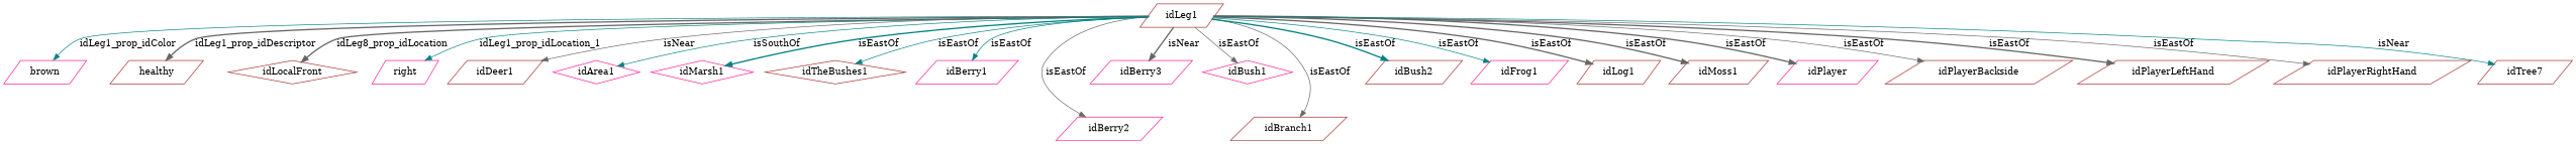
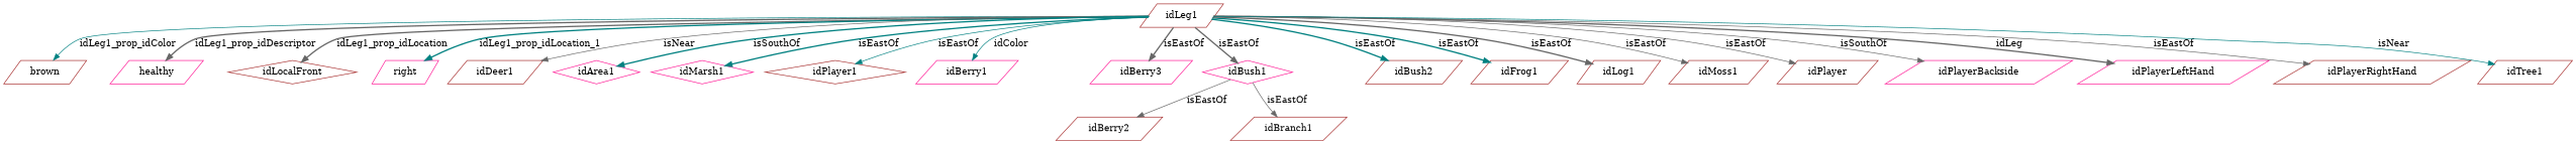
  strict digraph {
    node [color=brown node_type=entity_node shape=parallelogram]
    edge [color=gray40 edge_type=relationship style=solid]
-   brown [color=deeppink node_type=property_node]
+   brown [node_type=property_node]
    idLeg1
-   healthy [node_type=property_node]
+   healthy [color=deeppink node_type=property_node]
    idLocalFront [node_type=property_node shape=diamond]
    right [color=deeppink node_type=property_node]
    idDeer1
    idArea1 [color=deeppink shape=diamond]
    idMarsh1 [color=deeppink shape=diamond]
-   idTheBushes1 [shape=diamond]
+   idTheBushes1 [shape=diamond label=idPlayer1]
    idBerry1 [color=deeppink]
-   idBerry2 [color=deeppink]
+   idBerry2
    idBerry3 [color=deeppink]
    idBranch1
    idBush1 [color=deeppink shape=diamond]
    idBush2
-   idFrog1 [color=deeppink]
+   idFrog1
    idLog1
    idMoss1
-   idPlayer [color=deeppink]
-   idPlayerBackside
-   idPlayerLeftHand
+   idPlayer
+   idPlayerBackside [color=deeppink]
+   idPlayerLeftHand [color=deeppink]
    idPlayerRightHand
-   idTree1 [label=idTree7]
+   idTree1
    idLeg1 -> brown [color=teal edge_type=property label=idLeg1_prop_idColor]
    idLeg1 -> healthy [edge_type=property label=idLeg1_prop_idDescriptor style=bold]
-   idLeg1 -> idLocalFront [edge_type=property label=idLeg8_prop_idLocation style=bold]
-   idLeg1 -> right [color=teal edge_type=property label=idLeg1_prop_idLocation_1]
+   idLeg1 -> idLocalFront [edge_type=property label=idLeg1_prop_idLocation style=bold]
+   idLeg1 -> right [color=teal edge_type=property label=idLeg1_prop_idLocation_1 style=bold]
    idLeg1 -> idDeer1 [label=isNear]
-   idLeg1 -> idArea1 [color=teal label=isSouthOf]
+   idLeg1 -> idArea1 [color=teal label=isSouthOf style=bold]
    idLeg1 -> idMarsh1 [color=teal label=isEastOf style=bold]
    idLeg1 -> idTheBushes1 [color=teal label=isEastOf]
-   idLeg1 -> idBerry1 [color=teal label=isEastOf]
-   idLeg1 -> idBerry2 [label=isEastOf]
-   idLeg1 -> idBerry3 [label=isNear style=bold]
-   idLeg1 -> idBranch1 [label=isEastOf]
-   idLeg1 -> idBush1 [label=isEastOf]
+   idLeg1 -> idBerry1 [color=teal label=idColor]
+   idBush1 -> idBerry2 [label=isEastOf]
+   idLeg1 -> idBerry3 [label=isEastOf style=bold]
+   idBush1 -> idBranch1 [label=isEastOf]
+   idLeg1 -> idBush1 [label=isEastOf style=bold]
    idLeg1 -> idBush2 [color=teal label=isEastOf style=bold]
-   idLeg1 -> idFrog1 [color=teal label=isEastOf]
+   idLeg1 -> idFrog1 [color=teal label=isEastOf style=bold]
    idLeg1 -> idLog1 [label=isEastOf style=bold]
-   idLeg1 -> idMoss1 [label=isEastOf style=bold]
-   idLeg1 -> idPlayer [label=isEastOf style=bold]
-   idLeg1 -> idPlayerBackside [label=isEastOf]
-   idLeg1 -> idPlayerLeftHand [label=isEastOf style=bold]
+   idLeg1 -> idMoss1 [label=isEastOf]
+   idLeg1 -> idPlayer [label=isEastOf]
+   idLeg1 -> idPlayerBackside [label=isSouthOf]
+   idLeg1 -> idPlayerLeftHand [label=idLeg style=bold]
    idLeg1 -> idPlayerRightHand [label=isEastOf]
    idLeg1 -> idTree1 [color=teal label=isNear]
  }
